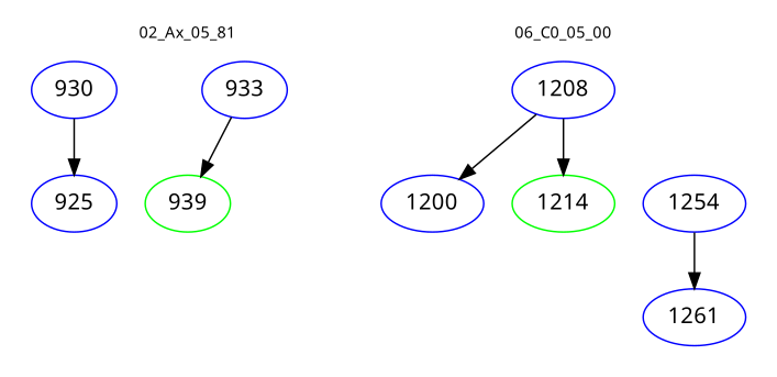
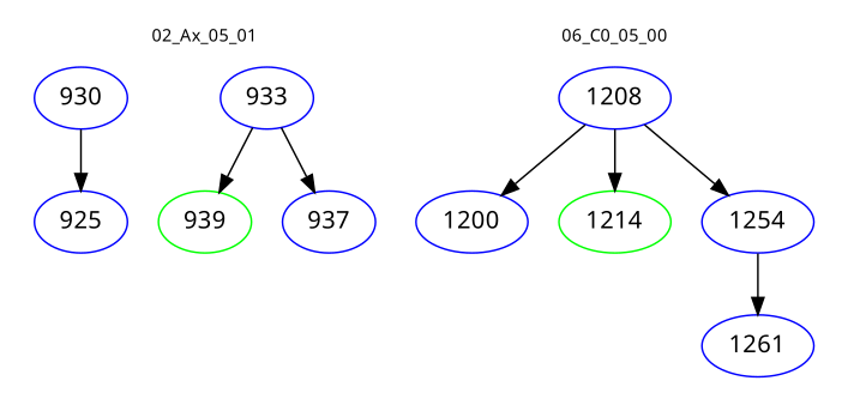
  digraph {
    fontname="Noto Sans"
    node [color=blue fontname="Noto Sans"]
    edge [color=black fontname="Noto Sans"]
    n1 [label=933]
    n2 [label=930]
    n3 [color=green label=939]
+   n4 [label=937]
    n5 [label=925]
    n6 [label=1208]
    n7 [label=1200]
    n8 [color=green label=1214]
    n9 [label=1254]
    n10 [label=1261]
    subgraph cluster_1 {
      color=white
      fontsize=10
-     label="02_Ax_05_81"
+     label="02_Ax_05_01"
      n1
      n2
      n3
+     n4
      n5
    }
    subgraph cluster_2 {
      color=white
      fontsize=10
      label="06_C0_05_00"
      n6
      n7
      n8
      n9
      n10
    }
    n1 -> n3
+   n1 -> n4
    n2 -> n5
    n6 -> n7
    n6 -> n8
+   n6 -> n9
    n9 -> n10
  }
